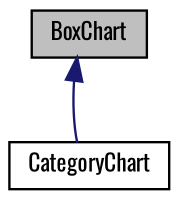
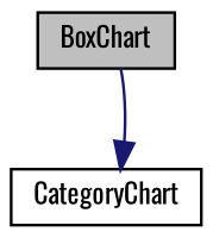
  digraph {
    fontname=Oswald
    node [color=black fontname=Oswald fontsize=10 shape=record]
    n1 [fillcolor=grey75 fontcolor=black height=0.2 label=BoxChart style=filled width=0.4]
    n2 [height=0.2 label=CategoryChart width=0.4]
-   n1 -> n2 [color=midnightblue dir=back fontname=Oswald fontsize=10 labelfontname=Helvetica labelfontsize=10 style=solid]
+   n2 -> n1 [color=midnightblue dir=back fontname=Oswald fontsize=10 labelfontname=Helvetica labelfontsize=10 style=solid]
  }
